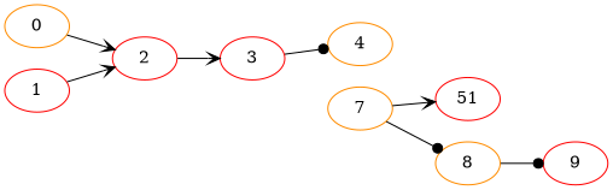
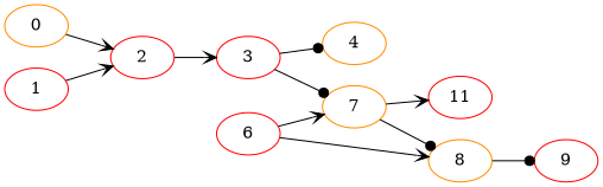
  digraph {
    rankdir=LR
    node [color=red]
    edge [arrowhead=vee]
    0 [color=darkorange]
    2
    3
    1
    4 [color=darkorange]
    7 [color=darkorange]
    8 [color=darkorange]
-   11 [label=51]
+   11
    9
+   6
    0 -> 2
    2 -> 3
    3 -> 4 [arrowhead=dot]
+   3 -> 7 [arrowhead=dot]
    1 -> 2
    7 -> 8 [arrowhead=dot]
    7 -> 11
    8 -> 9 [arrowhead=dot]
+   6 -> 7
+   6 -> 8
  }
